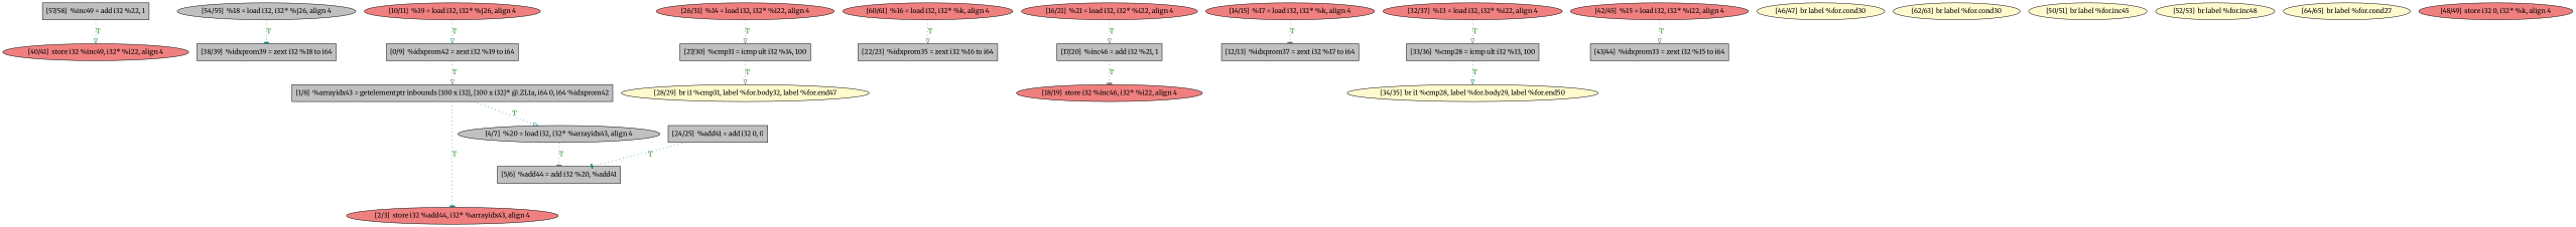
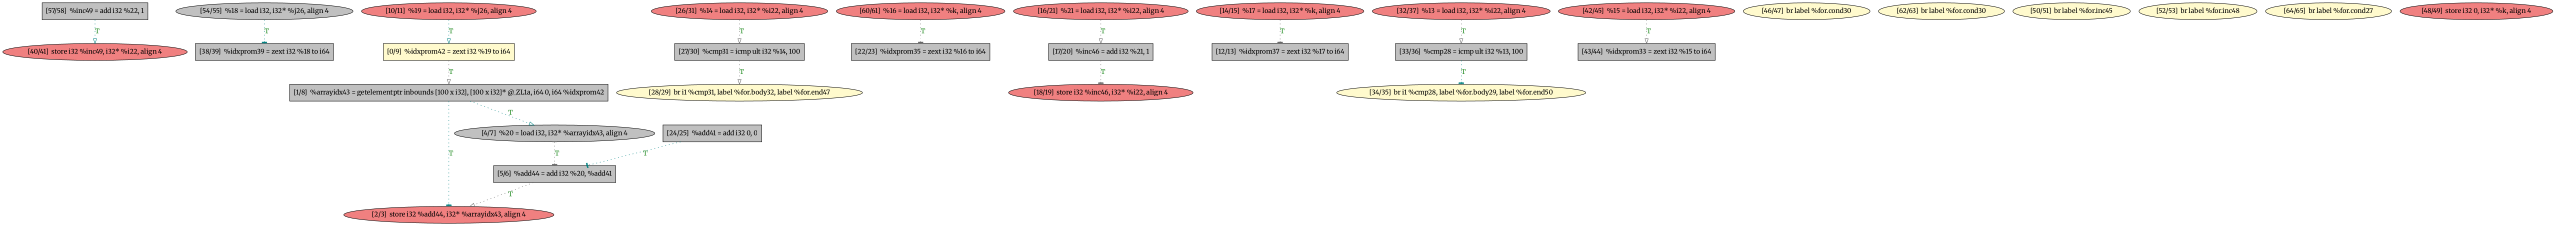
  digraph {
    fontname=Merriweather
    node [fillcolor=grey fontname=Merriweather shape=ellipse style=filled]
    edge [arrowhead=onormal color=gray40 fontcolor=forestgreen fontname=Merriweather style=dotted]
    n1 [label="[57/58]  %inc49 = add i32 %22, 1" shape=rectangle]
    n2 [fillcolor=lightcoral label="[40/41]  store i32 %inc49, i32* %i22, align 4"]
    n3 [label="[54/55]  %18 = load i32, i32* %j26, align 4"]
    n4 [label="[38/39]  %idxprom39 = zext i32 %18 to i64" shape=rectangle]
    n5 [label="[5/6]  %add44 = add i32 %20, %add41" shape=rectangle]
    n6 [fillcolor=lightcoral label="[2/3]  store i32 %add44, i32* %arrayidx43, align 4"]
    n7 [fillcolor=lemonchiffon label="[28/29]  br i1 %cmp31, label %for.body32, label %for.end47"]
    n8 [label="[22/23]  %idxprom35 = zext i32 %16 to i64" shape=rectangle]
    n9 [fillcolor=lightcoral label="[16/21]  %21 = load i32, i32* %i22, align 4"]
    n10 [label="[17/20]  %inc46 = add i32 %21, 1" shape=rectangle]
    n11 [fillcolor=lightcoral label="[18/19]  store i32 %inc46, i32* %i22, align 4"]
    n12 [fillcolor=lightcoral label="[10/11]  %19 = load i32, i32* %j26, align 4"]
-   n13 [label="[0/9]  %idxprom42 = zext i32 %19 to i64" shape=rectangle]
+   n13 [fillcolor=lemonchiffon label="[0/9]  %idxprom42 = zext i32 %19 to i64" shape=rectangle]
    n14 [label="[1/8]  %arrayidx43 = getelementptr inbounds [100 x i32], [100 x i32]* @_ZL1a, i64 0, i64 %idxprom42" shape=rectangle]
    n15 [label="[4/7]  %20 = load i32, i32* %arrayidx43, align 4"]
    n16 [fillcolor=lightcoral label="[14/15]  %17 = load i32, i32* %k, align 4"]
    n17 [label="[12/13]  %idxprom37 = zext i32 %17 to i64" shape=rectangle]
    n18 [fillcolor=lightcoral label="[26/31]  %14 = load i32, i32* %i22, align 4"]
    n19 [label="[27/30]  %cmp31 = icmp ult i32 %14, 100" shape=rectangle]
    n20 [fillcolor=lemonchiffon label="[34/35]  br i1 %cmp28, label %for.body29, label %for.end50"]
    n21 [label="[43/44]  %idxprom33 = zext i32 %15 to i64" shape=rectangle]
    n22 [label="[33/36]  %cmp28 = icmp ult i32 %13, 100" shape=rectangle]
    n23 [label="[24/25]  %add41 = add i32 0, 0" shape=rectangle]
    n24 [fillcolor=lightcoral label="[32/37]  %13 = load i32, i32* %i22, align 4"]
    n25 [fillcolor=lightcoral label="[42/45]  %15 = load i32, i32* %i22, align 4"]
    n26 [fillcolor=lemonchiffon label="[46/47]  br label %for.cond30"]
    n27 [fillcolor=lemonchiffon label="[62/63]  br label %for.cond30"]
    n28 [fillcolor=lemonchiffon label="[50/51]  br label %for.inc45"]
    n29 [fillcolor=lightcoral label="[60/61]  %16 = load i32, i32* %k, align 4"]
    n30 [fillcolor=lemonchiffon label="[52/53]  br label %for.inc48"]
    n31 [fillcolor=lemonchiffon label="[64/65]  br label %for.cond27"]
    n32 [fillcolor=lightcoral label="[48/49]  store i32 0, i32* %k, align 4"]
    n1 -> n2 [color=teal label=T]
    n3 -> n4 [arrowhead=tee color=teal label=T]
+   n5 -> n6 [label=T]
    n9 -> n10 [label=T]
    n10 -> n11 [arrowhead=tee label=T]
    n12 -> n13 [color=teal label=T]
    n13 -> n14 [label=T]
    n14 -> n6 [arrowhead=tee color=teal label=T]
    n14 -> n15 [color=teal label=T]
    n15 -> n5 [arrowhead=tee label=T]
    n16 -> n17 [arrowhead=tee label=T]
    n18 -> n19 [label=T]
    n19 -> n7 [label=T]
-   n22 -> n20 [color=teal label=T]
+   n22 -> n20 [arrowhead=tee color=teal label=T]
    n23 -> n5 [arrowhead=tee color=teal label=T]
    n24 -> n22 [label=T]
    n25 -> n21 [label=T]
-   n29 -> n8 [label=T]
+   n29 -> n8 [arrowhead=tee label=T]
  }
